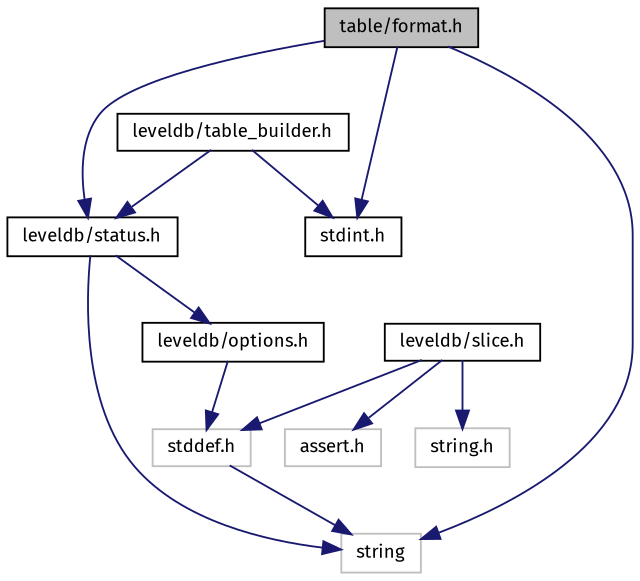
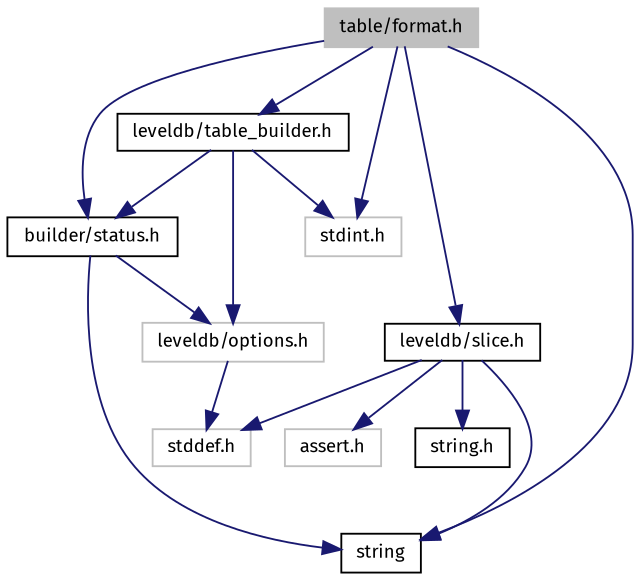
  digraph {
    fontname="Fira Sans"
    node [color=black fillcolor=white fontname="Fira Sans" fontsize=10 shape=record style=filled]
    edge [color=midnightblue fontname="Fira Sans" fontsize=10 labelfontname=Helvetica labelfontsize=10 style=solid]
-   n1 [fillcolor=grey75 fontcolor=black height=0.2 label="table/format.h" width=0.4]
-   n2 [color=grey75 height=0.2 label=string width=0.4]
-   n3 [height=0.2 label="stdint.h" width=0.4]
+   n1 [color=grey75 fillcolor=grey75 fontcolor=black height=0.2 label="table/format.h" width=0.4]
+   n2 [height=0.2 label=string width=0.4]
+   n3 [color=grey75 height=0.2 label="stdint.h" width=0.4]
    n4 [height=0.2 label="leveldb/slice.h" width=0.4]
-   n5 [height=0.2 label="leveldb/status.h" width=0.4]
+   n5 [height=0.2 label="builder/status.h" width=0.4]
    n6 [height=0.2 label="leveldb/table_builder.h" width=0.4]
    n7 [color=grey75 height=0.2 label="assert.h" width=0.4]
    n8 [color=grey75 height=0.2 label="stddef.h" width=0.4]
-   n9 [color=grey75 height=0.2 label="string.h" width=0.4]
-   n10 [height=0.2 label="leveldb/options.h" width=0.4]
+   n9 [height=0.2 label="string.h" width=0.4]
+   n10 [color=grey75 height=0.2 label="leveldb/options.h" width=0.4]
    n1 -> n2
    n1 -> n3
+   n1 -> n4
    n1 -> n5
-   n8 -> n2
+   n1 -> n6
+   n4 -> n2
    n4 -> n7
    n4 -> n8
    n4 -> n9
    n5 -> n2
    n5 -> n10
    n6 -> n3
    n6 -> n5
+   n6 -> n10
    n10 -> n8
  }
